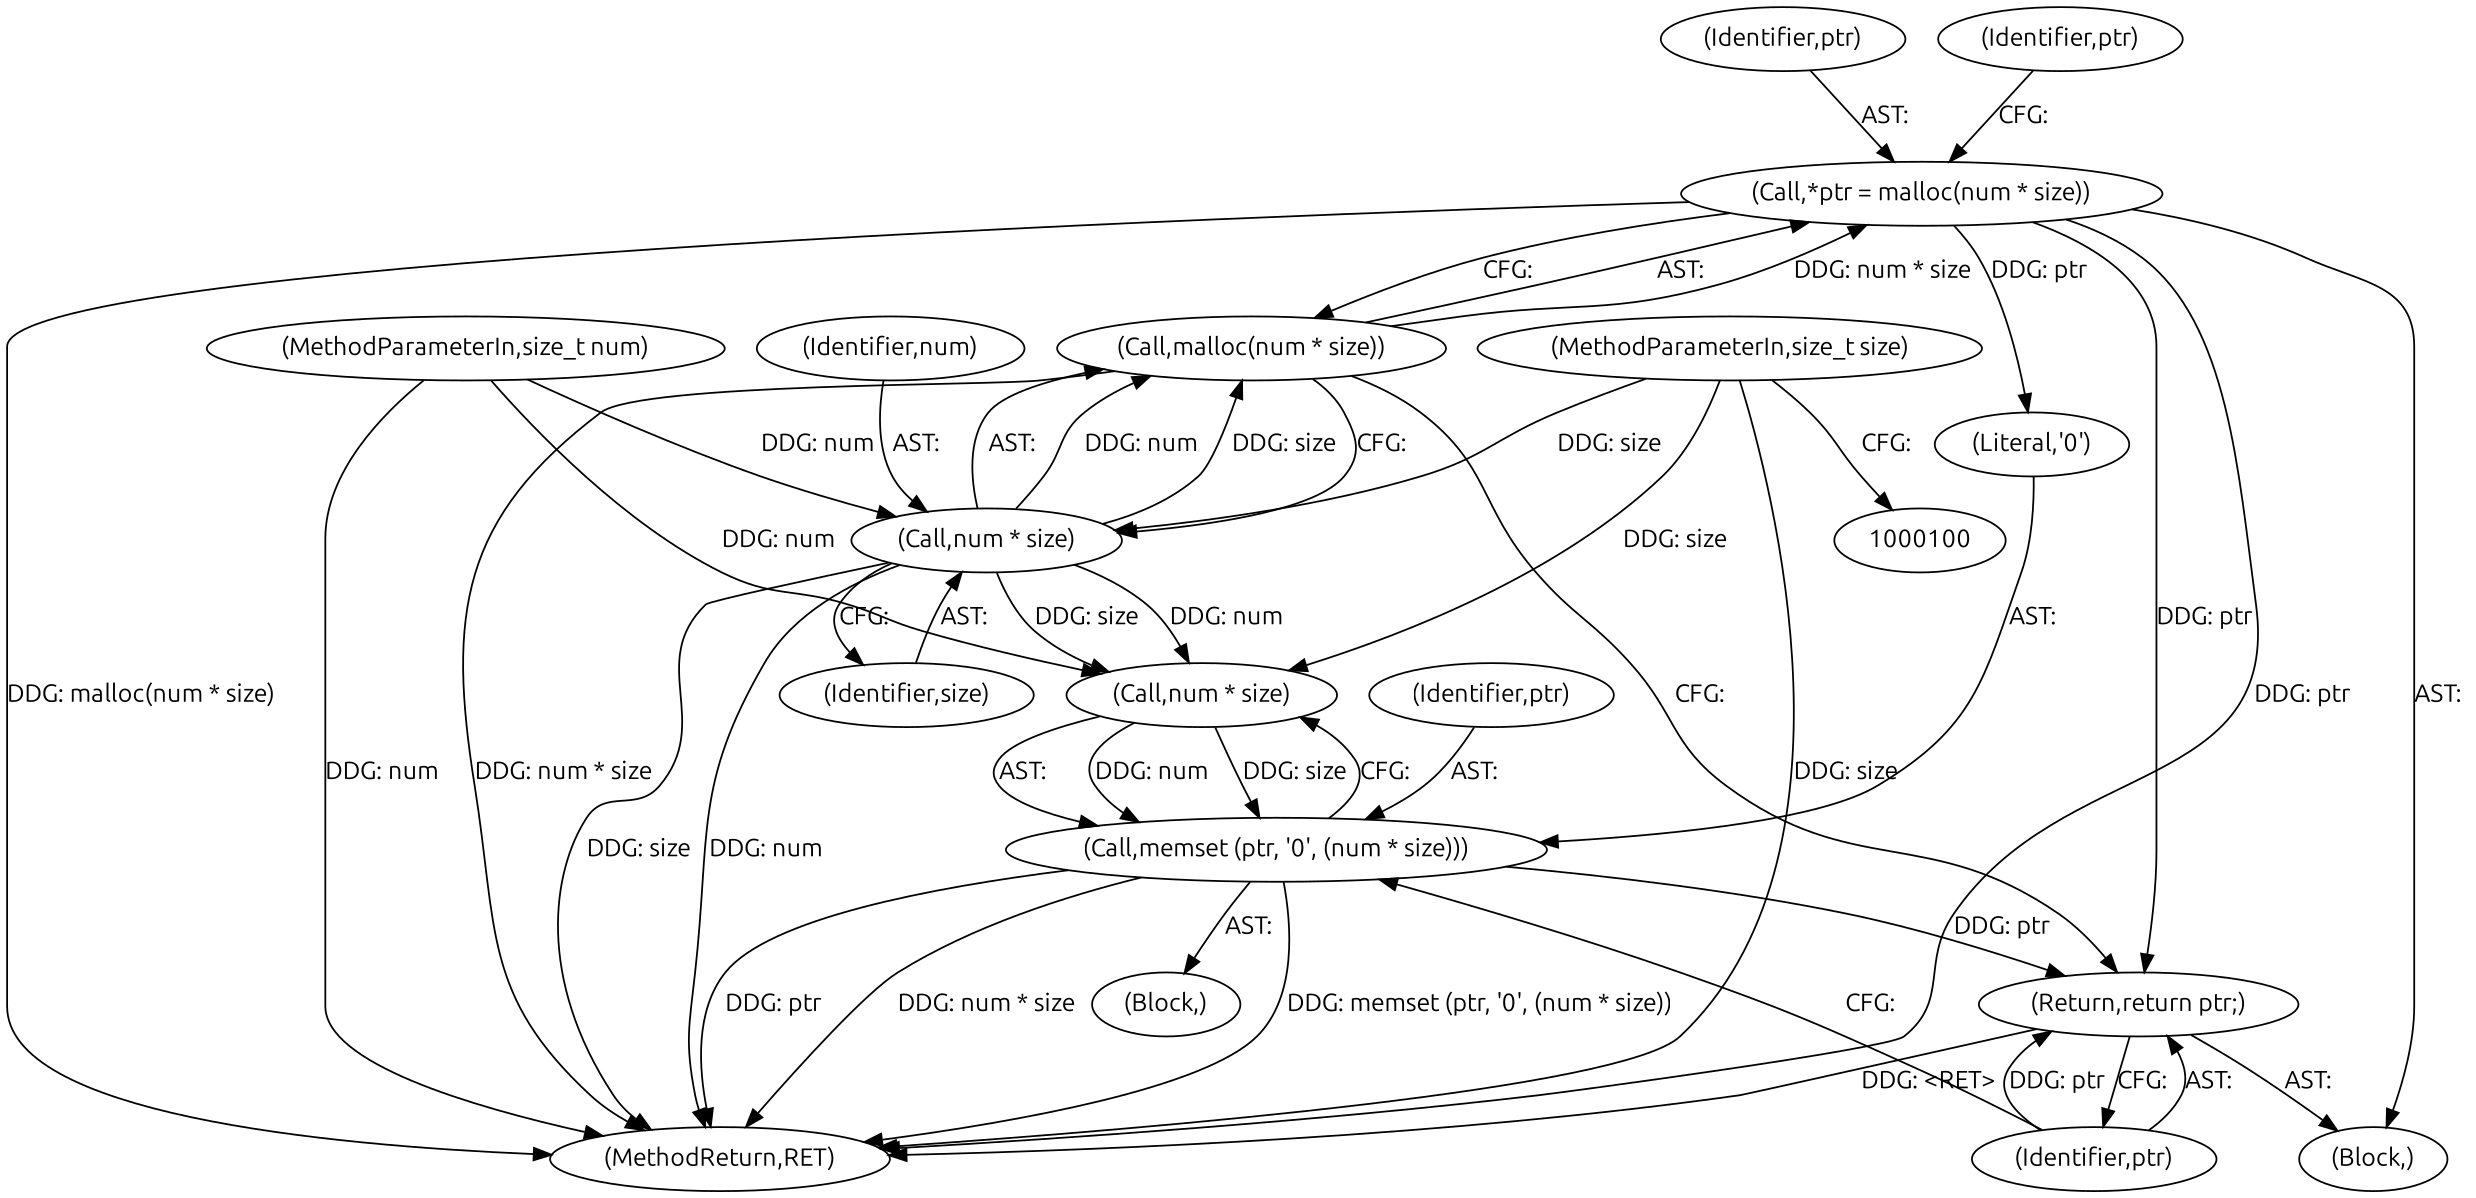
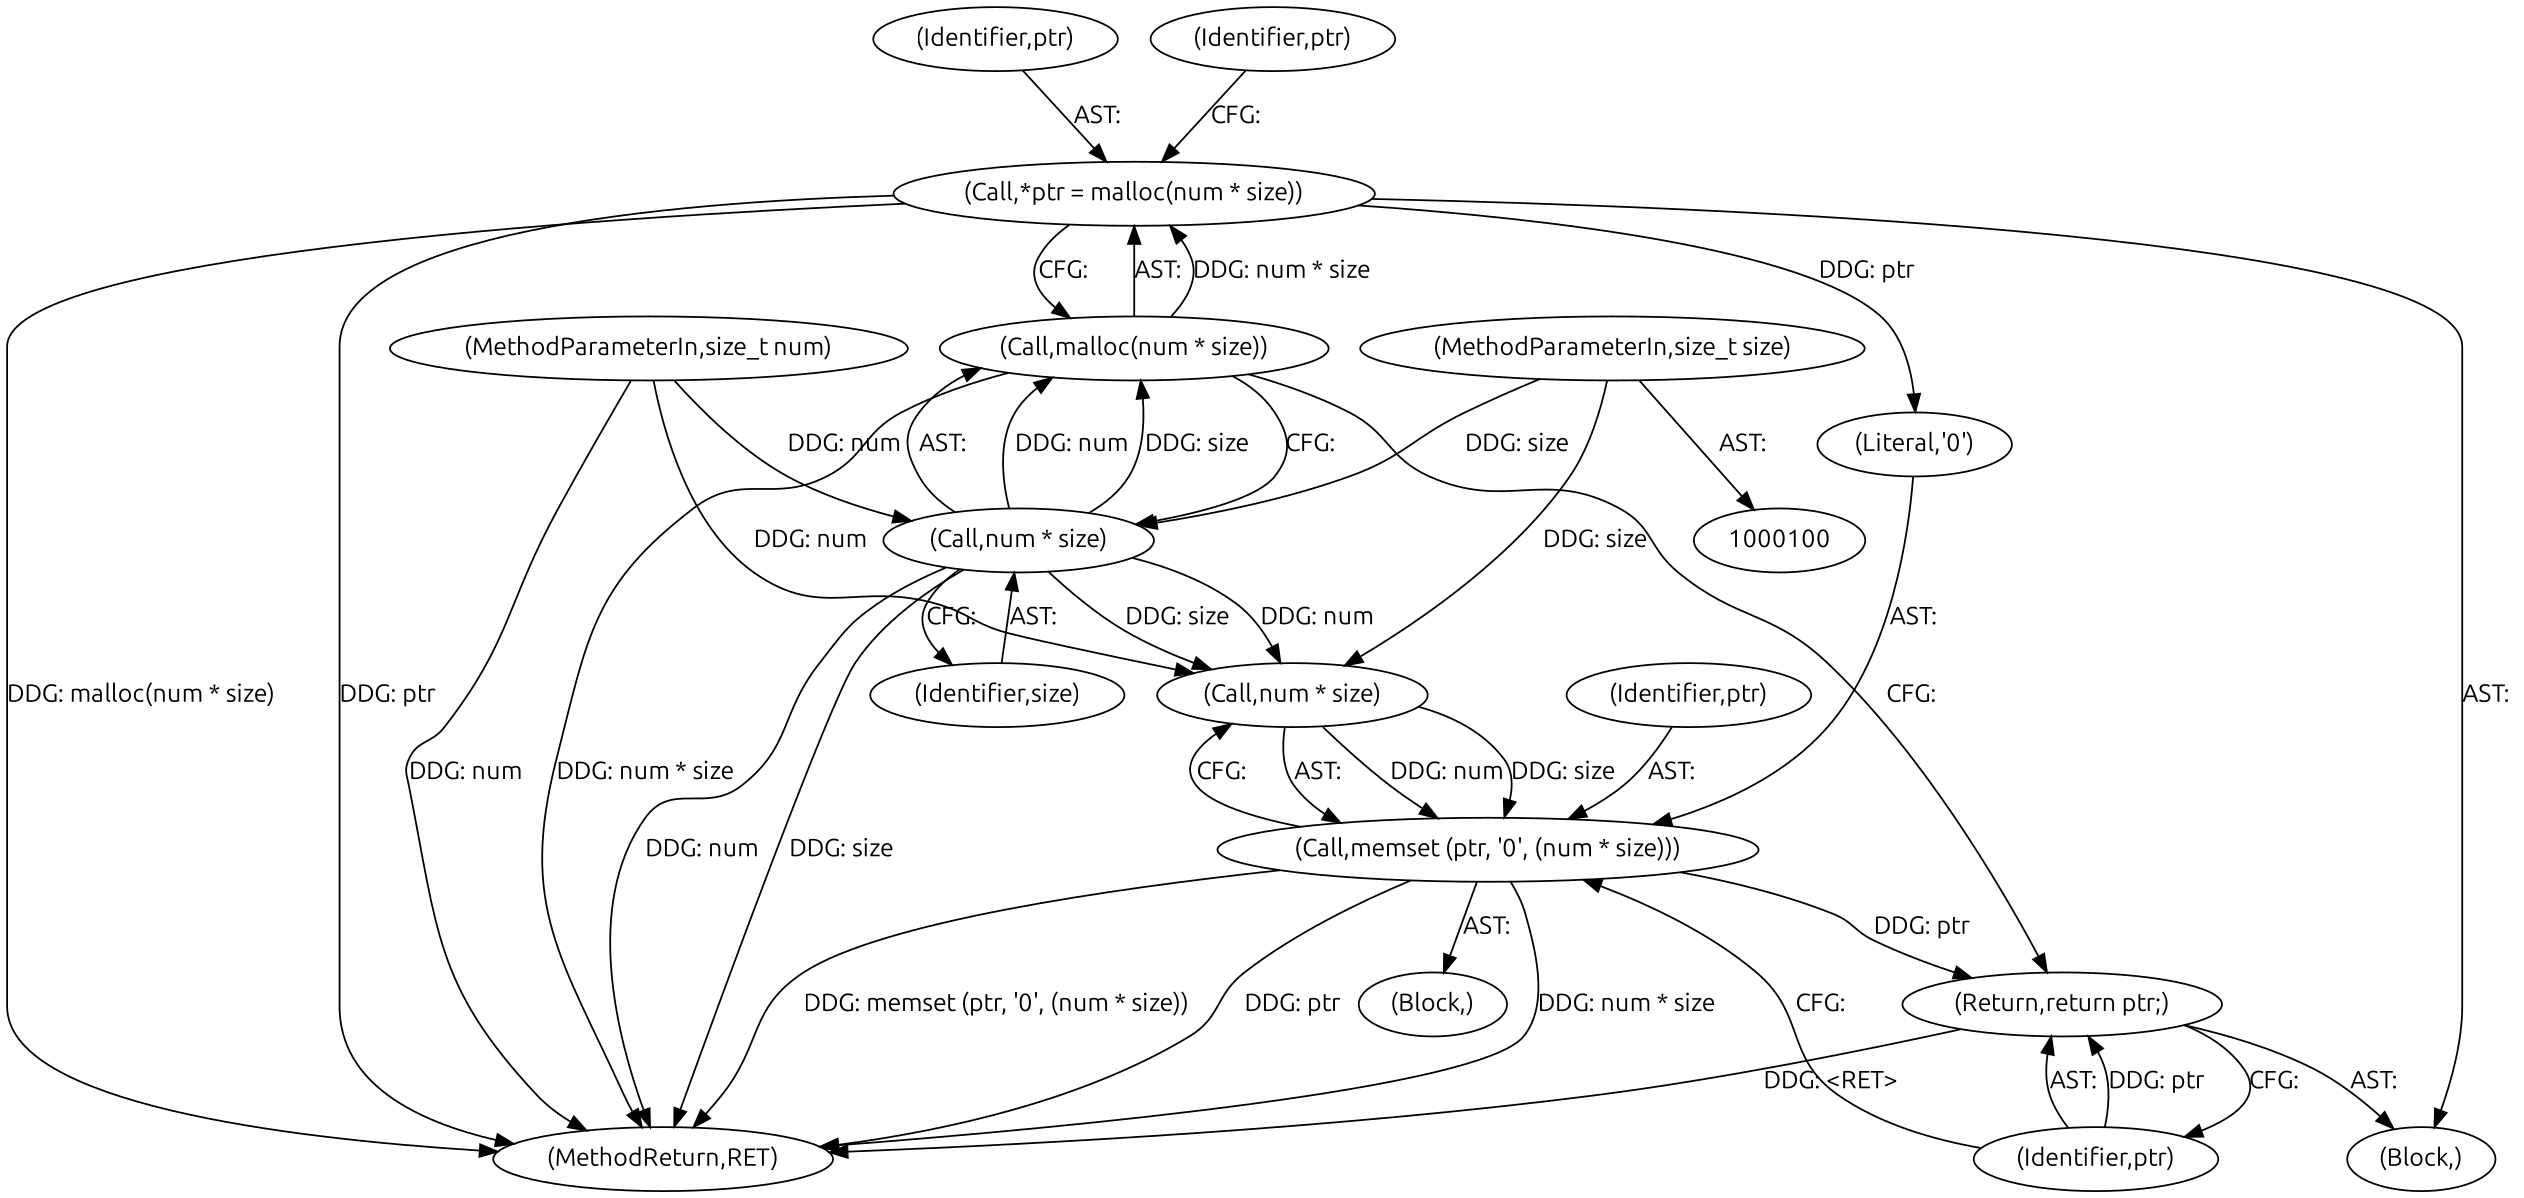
  digraph {
    fontname=Ubuntu
    node [fontname=Ubuntu]
    edge [fontname=Ubuntu]
    n1 [label="(Call,*ptr = malloc(num * size))"]
    n2 [label="(Call,malloc(num * size))"]
    n3 [label="(Return,return ptr;)"]
    n4 [label="(MethodReturn,RET)"]
    n5 [label="(Block,)"]
    n6 [label="(Literal,'\0')"]
    n7 [label="(Call,num * size)"]
    n8 [label="(Call,memset (ptr, '\0', (num * size)))"]
    n9 [label="(Call,num * size)"]
    n10 [label="(Block,)"]
    n11 [label="(Identifier,ptr)"]
    n12 [label="(Identifier,size)"]
    n13 [label="(MethodParameterIn,size_t num)"]
    n14 [label="(MethodParameterIn,size_t size)"]
    1000100
-   n16 [label="(Identifier,num)"]
    n17 [label="(Identifier,ptr)"]
    n18 [label="(Identifier,ptr)"]
    n19 [label="(Identifier,ptr)"]
    n1 -> n2 [label="CFG: "]
-   n1 -> n3 [label="DDG: ptr"]
    n1 -> n4 [label="DDG: malloc(num * size)"]
    n1 -> n4 [label="DDG: ptr"]
    n1 -> n5 [label="AST: "]
    n1 -> n6 [label="DDG: ptr"]
    n2 -> n1 [label="AST: "]
    n2 -> n1 [label="DDG: num * size"]
    n2 -> n3 [label="CFG: "]
    n2 -> n4 [label="DDG: num * size"]
    n2 -> n7 [label="CFG: "]
    n3 -> n4 [label="DDG: <RET>"]
    n3 -> n5 [label="AST: "]
    n3 -> n11 [label="CFG: "]
    n6 -> n8 [label="AST: "]
    n7 -> n2 [label="AST: "]
    n7 -> n2 [label="DDG: num"]
    n7 -> n2 [label="DDG: size"]
    n7 -> n4 [label="DDG: size"]
    n7 -> n4 [label="DDG: num"]
    n7 -> n9 [label="DDG: num"]
    n7 -> n9 [label="DDG: size"]
    n7 -> n12 [label="CFG: "]
    n8 -> n3 [label="DDG: ptr"]
    n8 -> n4 [label="DDG: num * size"]
    n8 -> n4 [label="DDG: memset (ptr, '\0', (num * size))"]
    n8 -> n4 [label="DDG: ptr"]
    n8 -> n9 [label="CFG: "]
    n8 -> n10 [label="AST: "]
    n9 -> n8 [label="AST: "]
    n9 -> n8 [label="DDG: num"]
    n9 -> n8 [label="DDG: size"]
    n11 -> n3 [label="AST: "]
    n11 -> n3 [label="DDG: ptr"]
    n11 -> n8 [label="CFG: "]
    n12 -> n7 [label="AST: "]
    n13 -> n4 [label="DDG: num"]
    n13 -> n7 [label="DDG: num"]
    n13 -> n9 [label="DDG: num"]
-   n14 -> n4 [label="DDG: size"]
    n14 -> n7 [label="DDG: size"]
    n14 -> n9 [label="DDG: size"]
-   n14 -> 1000100 [label="CFG: "]
-   n16 -> n7 [label="AST: "]
+   n14 -> 1000100 [label="AST: "]
    n17 -> n8 [label="AST: "]
    n18 -> n1 [label="AST: "]
    n19 -> n1 [label="CFG: "]
  }
